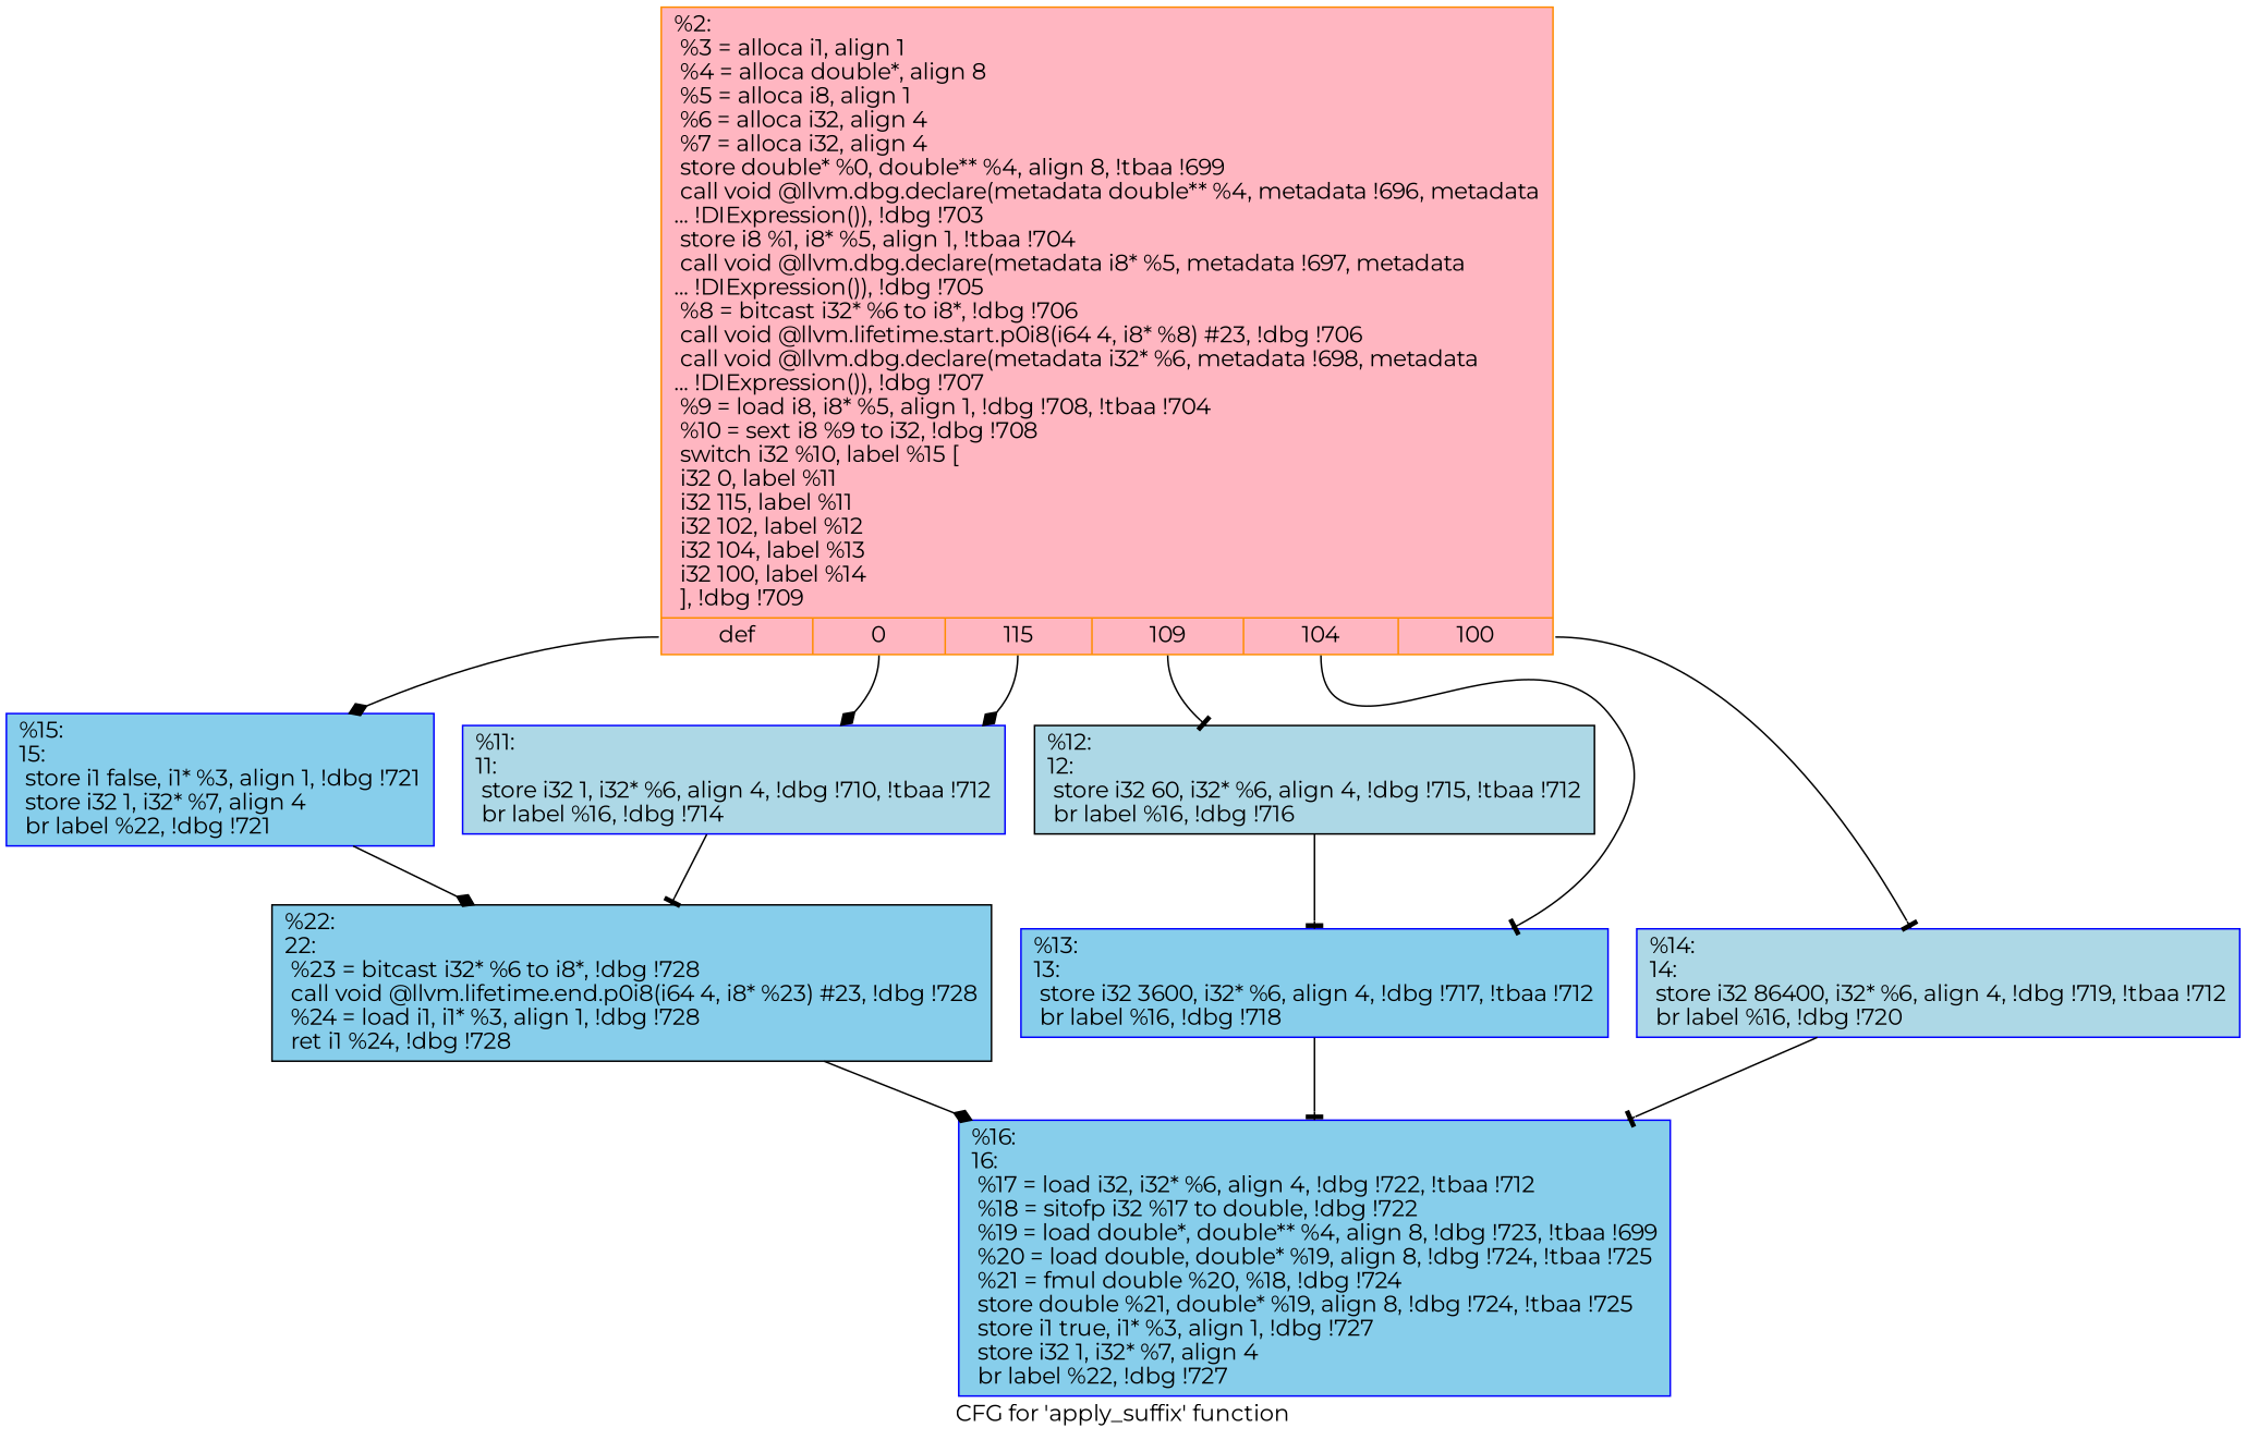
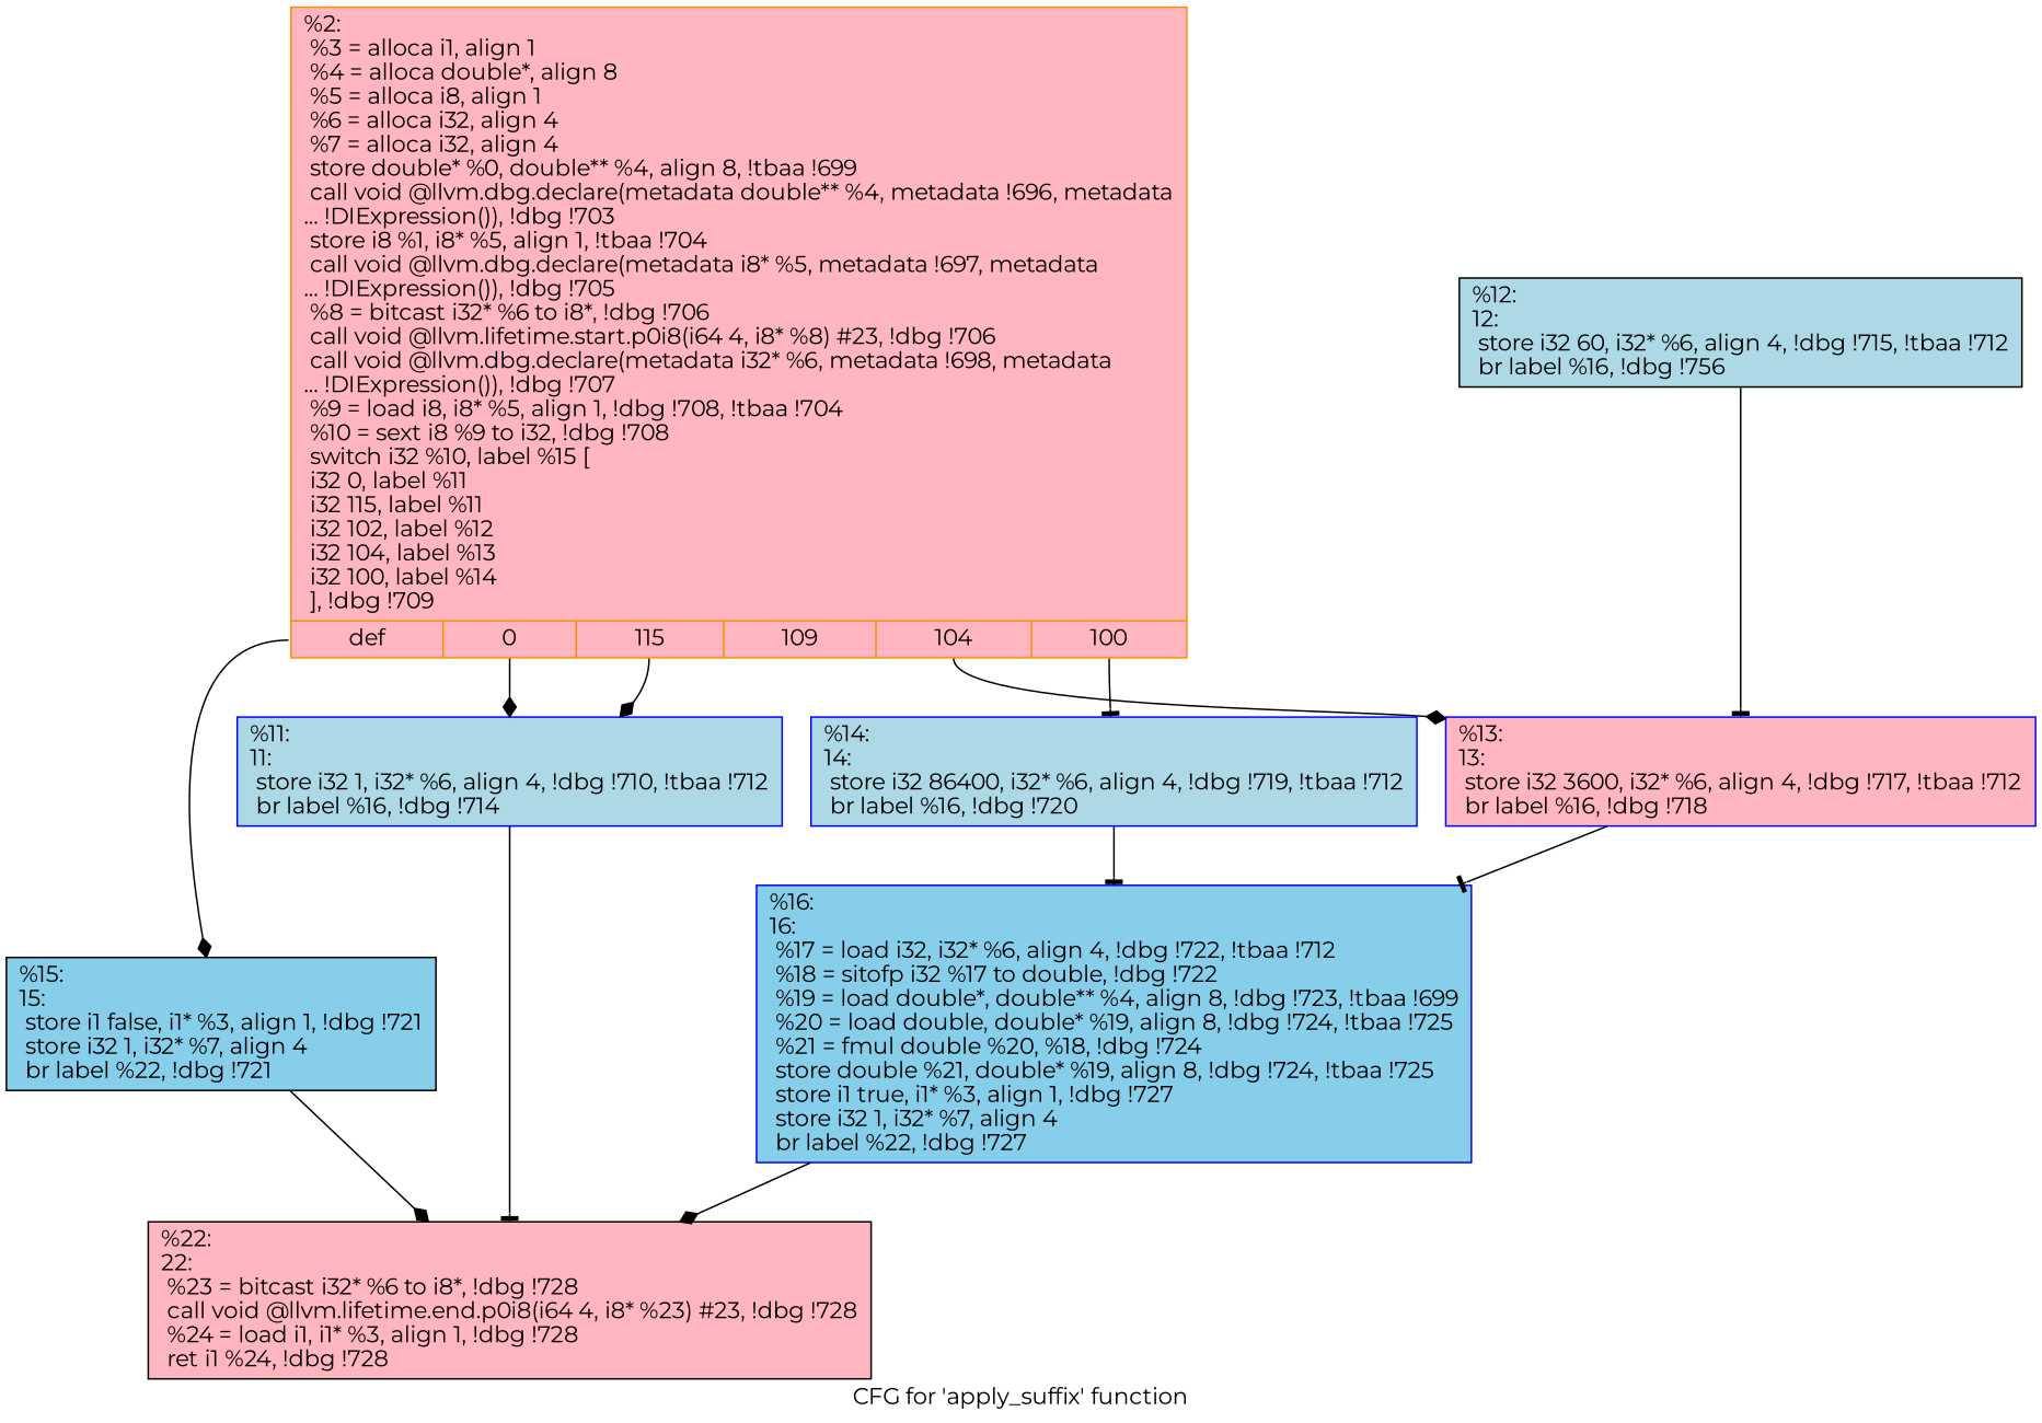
  digraph {
    fontname=Montserrat
    label="CFG for 'apply_suffix' function"
    node [color=blue fillcolor=skyblue fontname=Montserrat shape=record style=filled]
    edge [arrowhead=tee fontname=Montserrat]
    n1 [color=darkorange fillcolor=lightpink label="{%2:\l  %3 = alloca i1, align 1\l  %4 = alloca double*, align 8\l  %5 = alloca i8, align 1\l  %6 = alloca i32, align 4\l  %7 = alloca i32, align 4\l  store double* %0, double** %4, align 8, !tbaa !699\l  call void @llvm.dbg.declare(metadata double** %4, metadata !696, metadata\l... !DIExpression()), !dbg !703\l  store i8 %1, i8* %5, align 1, !tbaa !704\l  call void @llvm.dbg.declare(metadata i8* %5, metadata !697, metadata\l... !DIExpression()), !dbg !705\l  %8 = bitcast i32* %6 to i8*, !dbg !706\l  call void @llvm.lifetime.start.p0i8(i64 4, i8* %8) #23, !dbg !706\l  call void @llvm.dbg.declare(metadata i32* %6, metadata !698, metadata\l... !DIExpression()), !dbg !707\l  %9 = load i8, i8* %5, align 1, !dbg !708, !tbaa !704\l  %10 = sext i8 %9 to i32, !dbg !708\l  switch i32 %10, label %15 [\l    i32 0, label %11\l    i32 115, label %11\l    i32 102, label %12\l    i32 104, label %13\l    i32 100, label %14\l  ], !dbg !709\l|{<s0>def|<s1>0|<s2>115|<s3>109|<s4>104|<s5>100}}"]
-   n2 [label="{%15:\l15:                                               \l  store i1 false, i1* %3, align 1, !dbg !721\l  store i32 1, i32* %7, align 4\l  br label %22, !dbg !721\l}"]
+   n2 [color=black label="{%15:\l15:                                               \l  store i1 false, i1* %3, align 1, !dbg !721\l  store i32 1, i32* %7, align 4\l  br label %22, !dbg !721\l}"]
    n3 [fillcolor=lightblue label="{%11:\l11:                                               \l  store i32 1, i32* %6, align 4, !dbg !710, !tbaa !712\l  br label %16, !dbg !714\l}"]
-   n4 [color=black fillcolor=lightblue label="{%12:\l12:                                               \l  store i32 60, i32* %6, align 4, !dbg !715, !tbaa !712\l  br label %16, !dbg !716\l}"]
-   n5 [label="{%13:\l13:                                               \l  store i32 3600, i32* %6, align 4, !dbg !717, !tbaa !712\l  br label %16, !dbg !718\l}"]
+   n4 [color=black fillcolor=lightblue label="{%12:\l12:                                               \l  store i32 60, i32* %6, align 4, !dbg !715, !tbaa !712\l  br label %16, !dbg !756\l}"]
+   n5 [fillcolor=lightpink label="{%13:\l13:                                               \l  store i32 3600, i32* %6, align 4, !dbg !717, !tbaa !712\l  br label %16, !dbg !718\l}"]
    n6 [fillcolor=lightblue label="{%14:\l14:                                               \l  store i32 86400, i32* %6, align 4, !dbg !719, !tbaa !712\l  br label %16, !dbg !720\l}"]
-   n7 [color=black label="{%22:\l22:                                               \l  %23 = bitcast i32* %6 to i8*, !dbg !728\l  call void @llvm.lifetime.end.p0i8(i64 4, i8* %23) #23, !dbg !728\l  %24 = load i1, i1* %3, align 1, !dbg !728\l  ret i1 %24, !dbg !728\l}"]
+   n7 [color=black fillcolor=lightpink label="{%22:\l22:                                               \l  %23 = bitcast i32* %6 to i8*, !dbg !728\l  call void @llvm.lifetime.end.p0i8(i64 4, i8* %23) #23, !dbg !728\l  %24 = load i1, i1* %3, align 1, !dbg !728\l  ret i1 %24, !dbg !728\l}"]
    n8 [label="{%16:\l16:                                               \l  %17 = load i32, i32* %6, align 4, !dbg !722, !tbaa !712\l  %18 = sitofp i32 %17 to double, !dbg !722\l  %19 = load double*, double** %4, align 8, !dbg !723, !tbaa !699\l  %20 = load double, double* %19, align 8, !dbg !724, !tbaa !725\l  %21 = fmul double %20, %18, !dbg !724\l  store double %21, double* %19, align 8, !dbg !724, !tbaa !725\l  store i1 true, i1* %3, align 1, !dbg !727\l  store i32 1, i32* %7, align 4\l  br label %22, !dbg !727\l}"]
    n1 -> n2 [arrowhead=diamond tailport=s0]
    n1 -> n3 [arrowhead=diamond tailport=s1]
    n1 -> n3 [arrowhead=diamond tailport=s2]
-   n1 -> n4 [tailport=s3]
-   n1 -> n5 [tailport=s4]
+   n1 -> n5 [arrowhead=diamond tailport=s4]
    n1 -> n6 [tailport=s5]
    n2 -> n7 [arrowhead=diamond]
    n3 -> n7
    n4 -> n5
    n5 -> n8
    n6 -> n8
-   n7 -> n8 [arrowhead=diamond]
+   n8 -> n7 [arrowhead=diamond]
  }
